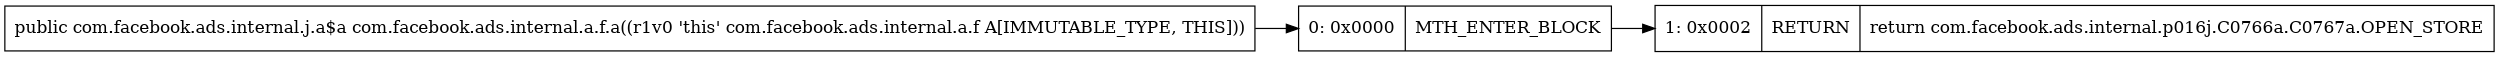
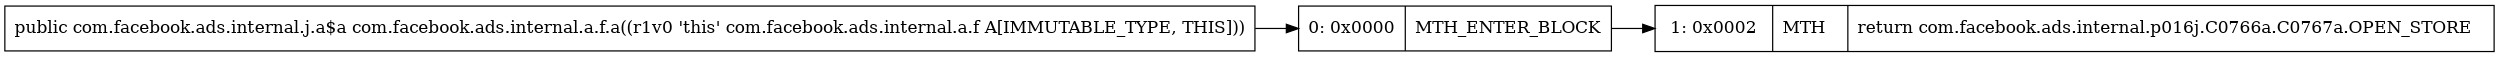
  digraph {
    rankdir=LR
    node [shape=record]
    n1 [label="{0\:\ 0x0000|MTH_ENTER_BLOCK\l}"]
-   n2 [label="{1\:\ 0x0002|RETURN\l|return com.facebook.ads.internal.p016j.C0766a.C0767a.OPEN_STORE\l}"]
+   n2 [label="{1\:\ 0x0002|MTH\l|return com.facebook.ads.internal.p016j.C0766a.C0767a.OPEN_STORE\l}"]
    n3 [label="{public com.facebook.ads.internal.j.a$a com.facebook.ads.internal.a.f.a((r1v0 'this' com.facebook.ads.internal.a.f A[IMMUTABLE_TYPE, THIS])) }"]
    n1 -> n2
    n3 -> n1
  }
